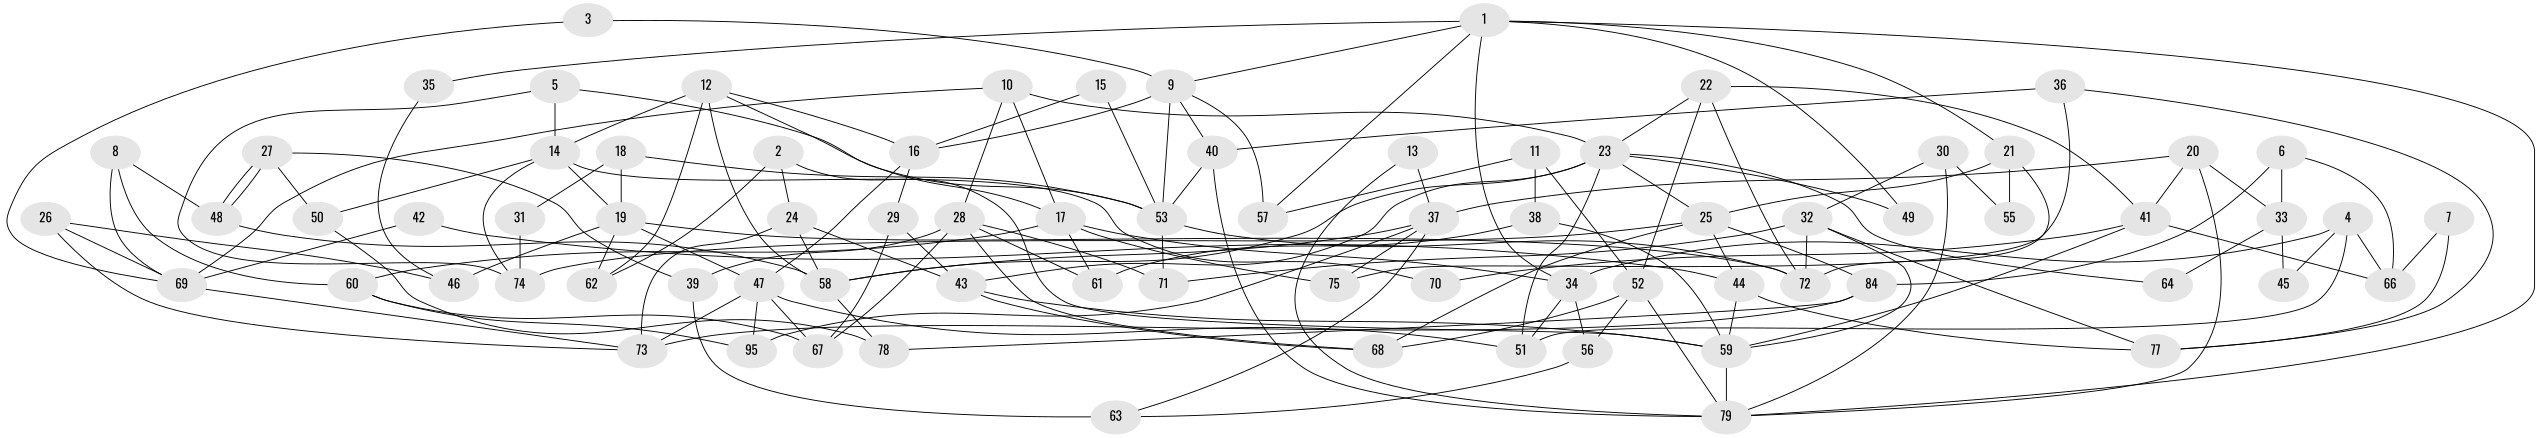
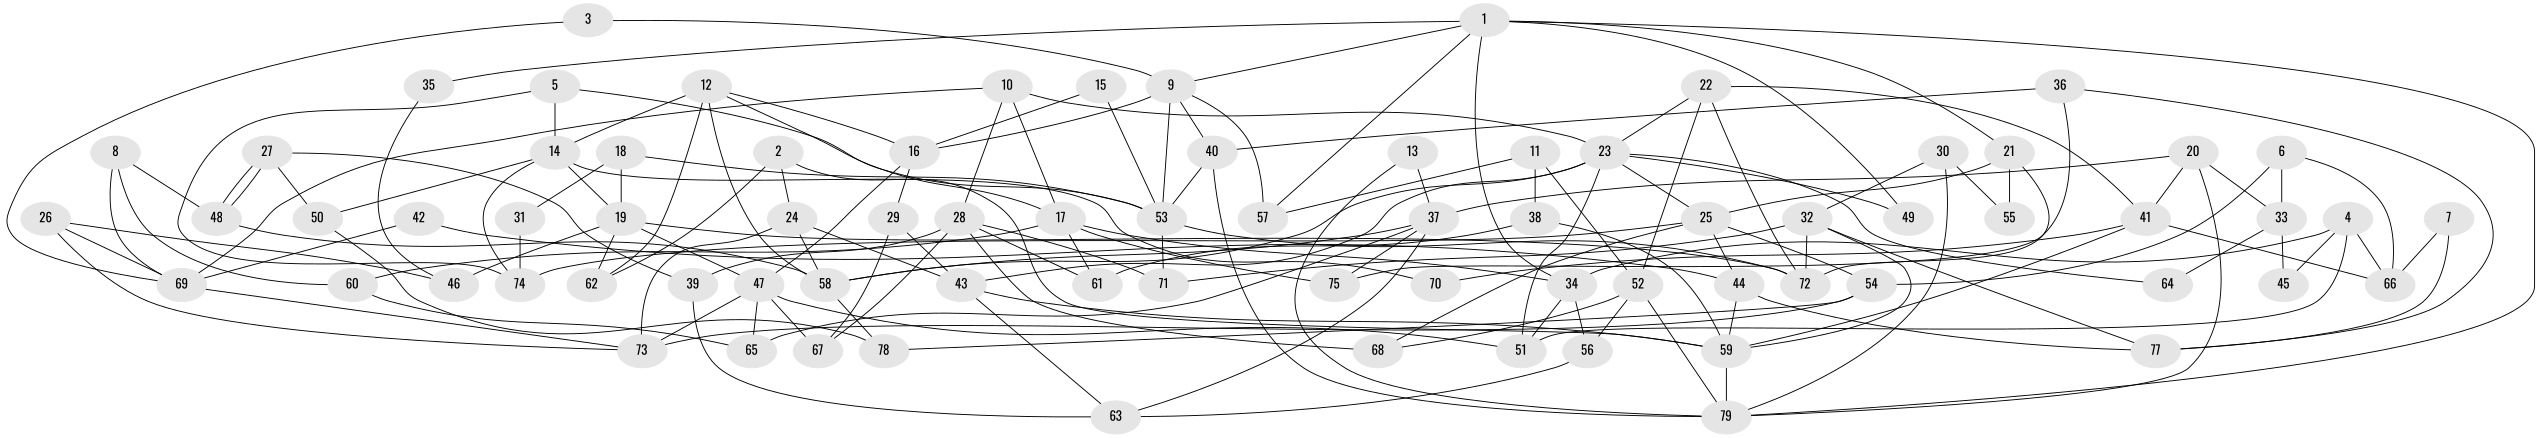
  graph {
    fontname=Oswald
    node [color=gray90 fontname=Oswald style=filled]
    edge [fontname=Oswald]
    1
    9
    21
    34
    35
    49
    57
    79
    53
    16
    40
    72
    25
    55
    51
    56
    46
    2
    24
    62
    59
    58
    43
    73
    3
    69
    4
    45
    66
    5
    14
    74
    19
    50
    70
    71
    6
    33
-   54 [label=84]
+   54
    64
    78
    7
    77
    8
    48
    60
    67
-   65 [label=95]
+   65
    29
    47
    10
    17
    23
    28
    61
    75
    68
    39
    11
    38
    52
    12
    13
    37
    63
    15
    18
    31
    20
    41
    44
    22
    26
    27
    30
    32
    36
    42
    1 -- 9
    1 -- 21
    1 -- 34
    1 -- 35
    1 -- 49
    1 -- 57
    1 -- 79
    9 -- 57
    9 -- 53
    9 -- 16
    9 -- 40
    21 -- 72
    21 -- 25
    21 -- 55
    34 -- 51
    34 -- 56
    35 -- 46
    53 -- 72
    53 -- 71
    16 -- 29
    16 -- 47
    40 -- 79
    40 -- 53
    25 -- 74
    25 -- 54
    25 -- 68
    25 -- 44
    56 -- 63
    2 -- 24
    2 -- 62
    2 -- 59
    24 -- 58
    24 -- 43
    24 -- 73
    59 -- 79
    58 -- 78
    43 -- 59
-   43 -- 68
+   43 -- 63
    3 -- 9
    3 -- 69
    69 -- 73
    4 -- 34
    4 -- 51
    4 -- 45
    4 -- 66
    5 -- 53
    5 -- 14
    5 -- 74
    14 -- 74
    14 -- 19
    14 -- 50
    14 -- 70
    19 -- 72
    19 -- 46
    19 -- 62
    19 -- 47
    50 -- 78
    6 -- 66
    6 -- 33
    6 -- 54
    33 -- 45
    33 -- 64
    54 -- 73
    54 -- 78
    7 -- 66
    7 -- 77
    8 -- 69
    8 -- 48
    8 -- 60
    48 -- 58
-   60 -- 67
    60 -- 65
    29 -- 43
    29 -- 67
    47 -- 51
    47 -- 73
    47 -- 67
    47 -- 65
    10 -- 69
    10 -- 17
    10 -- 23
    10 -- 28
    17 -- 34
    17 -- 60
    17 -- 61
    17 -- 75
    23 -- 49
    23 -- 25
    23 -- 51
    23 -- 58
    23 -- 43
    23 -- 64
    28 -- 71
    28 -- 67
    28 -- 61
    28 -- 68
    28 -- 39
    39 -- 63
    11 -- 57
    11 -- 38
    11 -- 52
    38 -- 59
    38 -- 61
    52 -- 79
    52 -- 56
    52 -- 68
    12 -- 16
    12 -- 62
    12 -- 58
    12 -- 14
    12 -- 17
    13 -- 79
    13 -- 37
    37 -- 58
    37 -- 65
    37 -- 75
    37 -- 63
    15 -- 53
    15 -- 16
    18 -- 53
    18 -- 19
    18 -- 31
    31 -- 74
    20 -- 79
    20 -- 33
    20 -- 37
    20 -- 41
    41 -- 59
    41 -- 66
    41 -- 70
    44 -- 59
    44 -- 77
    22 -- 72
    22 -- 23
    22 -- 52
    22 -- 41
    26 -- 46
    26 -- 73
    26 -- 69
    27 -- 50
    27 -- 48
    27 -- 48
    27 -- 39
    30 -- 79
    30 -- 55
    30 -- 32
    32 -- 72
    32 -- 59
    32 -- 71
    32 -- 77
    36 -- 40
    36 -- 77
    36 -- 75
    42 -- 69
    42 -- 44
  }
